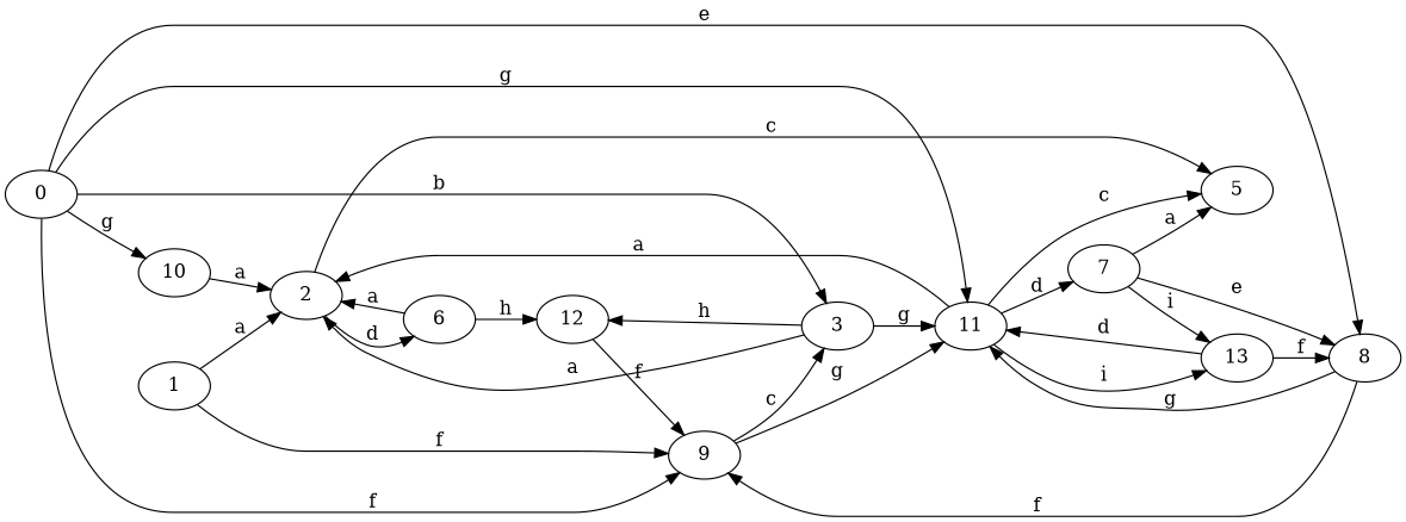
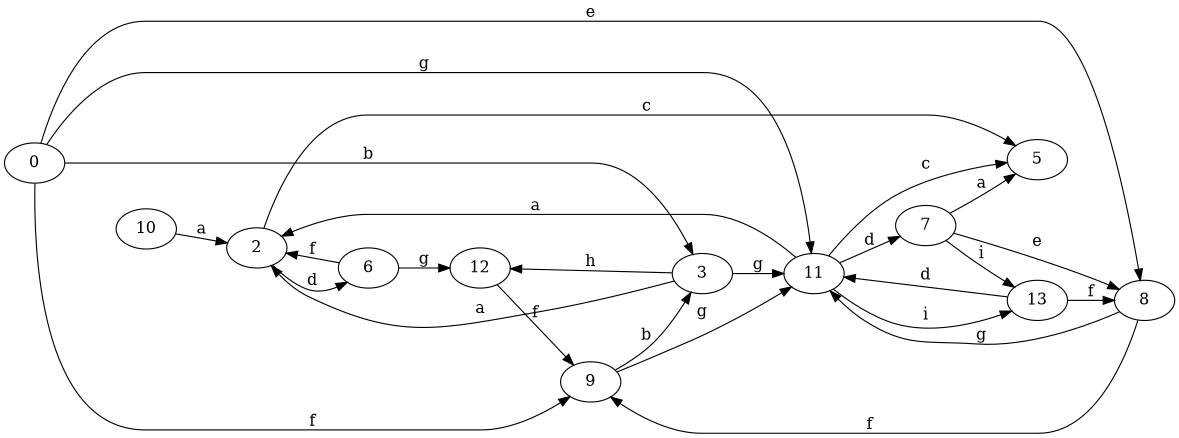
  strict digraph {
    rankdir=LR
    2
    5
    6
    12
    3
    11
    7
    13
    9
    0
    8
    10
-   1
    2 -> 5 [label=c]
    2 -> 6 [label=d]
-   6 -> 2 [label=a]
-   6 -> 12 [label=h]
+   6 -> 2 [label=f]
+   6 -> 12 [label=g]
    12 -> 9 [label=f]
    3 -> 2 [label=a]
    3 -> 12 [label=h]
    3 -> 11 [label=g]
    11 -> 2 [label=a]
    11 -> 5 [label=c]
    11 -> 7 [label=d]
    11 -> 13 [label=i]
    7 -> 5 [label=a]
    7 -> 13 [label=i]
    7 -> 8 [label=e]
    13 -> 11 [label=d]
    13 -> 8 [label=f]
-   9 -> 3 [label=c]
+   9 -> 3 [label=b]
    9 -> 11 [label=g]
    0 -> 3 [label=b]
    0 -> 11 [label=g]
    0 -> 9 [label=f]
    0 -> 8 [label=e]
-   0 -> 10 [label=g]
    8 -> 11 [label=g]
    8 -> 9 [label=f]
    10 -> 2 [label=a]
-   1 -> 2 [label=a]
-   1 -> 9 [label=f]
  }
